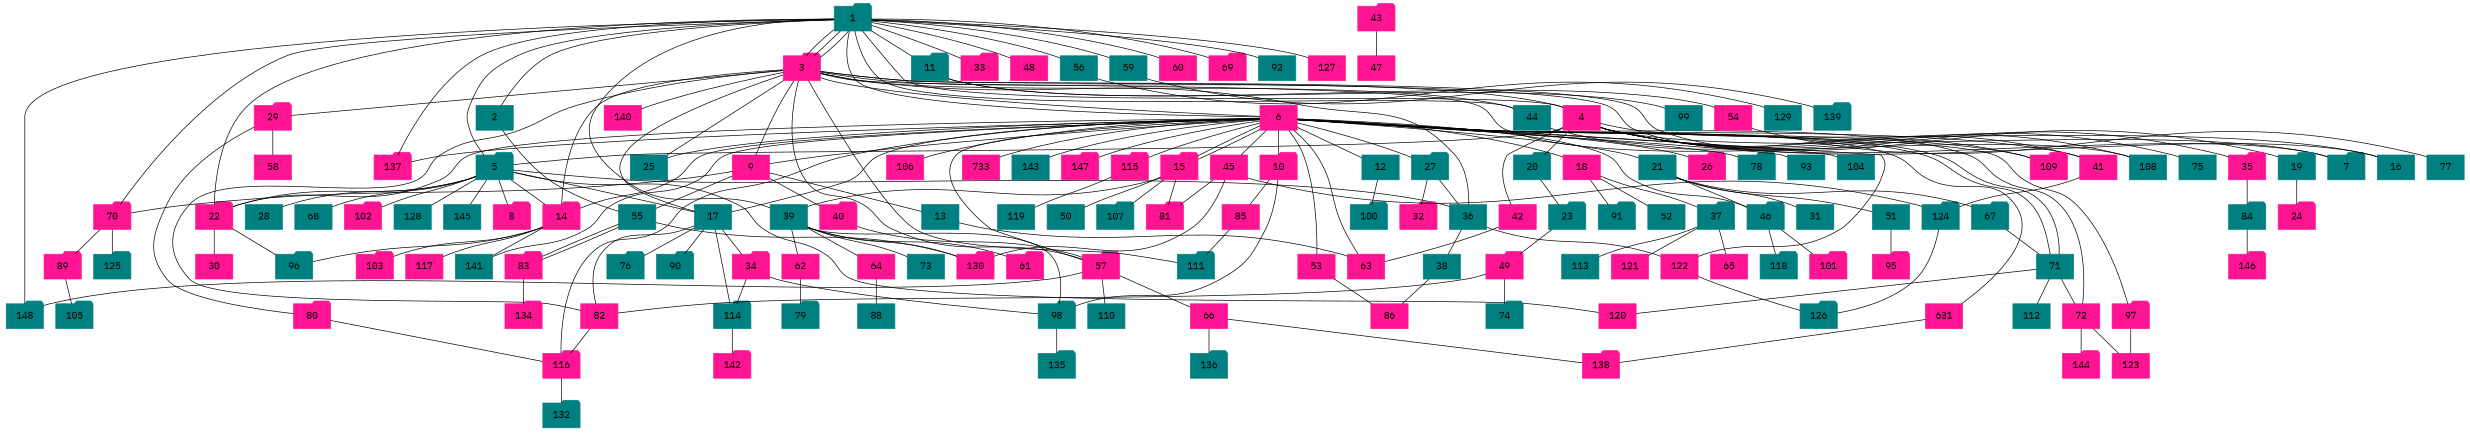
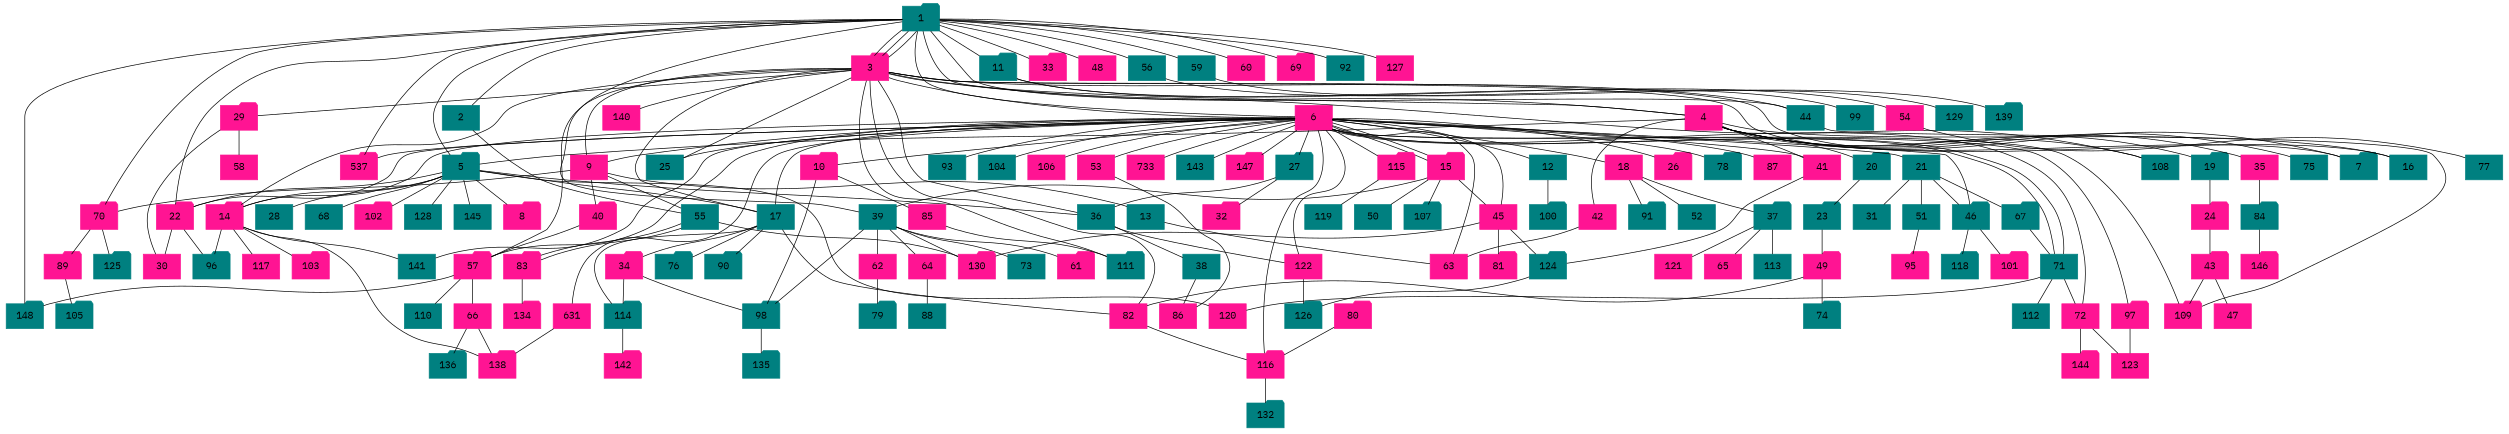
  graph {
    fontname="IBM Plex Mono"
    node [color=deeppink fontname="IBM Plex Mono" shape=folder style=filled]
    edge [fontname="IBM Plex Mono"]
    1 [color=teal]
    2 [color=teal shape=box]
    3
    4 [shape=box]
    5 [color=teal]
    6 [shape=box]
    11 [color=teal]
    22
    33
    39 [color=teal shape=box]
    44 [color=teal shape=box]
    48 [shape=box]
    56 [color=teal shape=box]
    59 [color=teal shape=box]
    60 [shape=box]
    69
    70
    92 [color=teal shape=box]
    127 [shape=box]
-   137
+   137 [label=537]
    148 [color=teal]
    55 [color=teal shape=box]
    7 [color=teal]
    9 [shape=box]
    14
    16 [color=teal shape=box]
    17 [color=teal shape=box]
    25 [color=teal shape=box]
    29
    36 [color=teal shape=box]
    57
    82 [shape=box]
    108 [color=teal shape=box]
    111 [color=teal]
    140 [shape=box]
    19 [color=teal]
    20 [color=teal]
-   35
+   35 [shape=box]
    41 [shape=box]
    42 [shape=box]
    75 [color=teal shape=box]
    8
    28 [color=teal shape=box]
    68 [color=teal shape=box]
    102
    120 [shape=box]
    128 [color=teal shape=box]
    145 [color=teal shape=box]
    10
    12 [color=teal shape=box]
    15
    18 [shape=box]
    21 [color=teal shape=box]
    26
    27 [color=teal]
    45 [shape=box]
    46 [color=teal]
    53 [shape=box]
    63 [shape=box]
    71 [color=teal shape=box]
    72 [shape=box]
    78 [color=teal]
+   87 [shape=box]
    93 [color=teal shape=box]
    97
    104 [color=teal shape=box]
    106 [shape=box]
    109
    115
    116
    122 [shape=box]
    n72 [label=631 shape=box]
    n73 [label=733 shape=box]
    141 [color=teal shape=box]
    143 [color=teal shape=box]
    147
    54 [shape=box]
    99 [color=teal shape=box]
    96 [color=teal]
    30 [shape=box]
    98 [color=teal]
    61
    62 [shape=box]
    64 [shape=box]
    73 [color=teal shape=box]
    130
    129 [color=teal shape=box]
    139 [color=teal]
    89
    125 [color=teal]
    83
    13 [color=teal shape=box]
    40
    103
    117 [shape=box]
    138
    34
    76 [color=teal]
    90 [color=teal]
    114 [color=teal]
    58 [shape=box]
    80
    38 [color=teal shape=box]
    66 [shape=box]
    110 [color=teal shape=box]
    24
    23 [color=teal]
    84 [color=teal]
    124 [color=teal]
    85 [shape=box]
    100 [color=teal]
    50 [color=teal shape=box]
    107 [color=teal]
    37 [color=teal]
    52 [color=teal shape=box]
    91 [color=teal]
    31 [color=teal shape=box]
    51 [color=teal shape=box]
    67 [color=teal]
    32
    81
    101
    118 [color=teal]
    86 [shape=box]
    112 [color=teal shape=box]
    123 [shape=box]
    144
    119 [color=teal shape=box]
    132 [color=teal]
    126 [color=teal]
    135 [color=teal]
    77 [color=teal shape=box]
    142
    65 [shape=box]
    113 [color=teal shape=box]
    121 [shape=box]
    43
    49
    95
    74 [color=teal]
    47 [shape=box]
    146
    79 [color=teal]
    88 [color=teal shape=box]
    134
    136 [color=teal]
    105 [color=teal]
    1 -- 2
    1 -- 3
    1 -- 3
    1 -- 3
    1 -- 4
    1 -- 5
    1 -- 6
    1 -- 11
    1 -- 22
    1 -- 33
    1 -- 39
    1 -- 44
    1 -- 48
    1 -- 56
    1 -- 59
    1 -- 60
    1 -- 69
    1 -- 70
    1 -- 92
    1 -- 127
    1 -- 137
    1 -- 148
    2 -- 55
    3 -- 4
    3 -- 6
    3 -- 44
    3 -- 7
    3 -- 9
    3 -- 14
    3 -- 16
    3 -- 17
    3 -- 25
    3 -- 29
    3 -- 36
    3 -- 57
    3 -- 82
    3 -- 108
    3 -- 111
    3 -- 140
    4 -- 5
    4 -- 7
    4 -- 16
    4 -- 108
    4 -- 19
    4 -- 20
    4 -- 35
    4 -- 41
    4 -- 42
    4 -- 75
    5 -- 22
    5 -- 14
    5 -- 17
    5 -- 36
    5 -- 8
    5 -- 28
    5 -- 68
    5 -- 102
    5 -- 120
    5 -- 128
    5 -- 145
    6 -- 22
    6 -- 137
    6 -- 9
    6 -- 14
    6 -- 17
    6 -- 25
    6 -- 57
    6 -- 41
    6 -- 10
    6 -- 12
    6 -- 15
    6 -- 15
    6 -- 18
    6 -- 21
    6 -- 26
    6 -- 27
    6 -- 45
    6 -- 46
    6 -- 53
    6 -- 63
    6 -- 71
    6 -- 71
    6 -- 72
    6 -- 78
+   6 -- 87
    6 -- 93
    6 -- 97
    6 -- 104
    6 -- 106
    6 -- 109
    6 -- 115
    6 -- 116
    6 -- 122
    6 -- n72
    6 -- n73
    6 -- 141
    6 -- 143
    6 -- 147
    11 -- 54
    11 -- 99
    22 -- 96
    22 -- 30
    39 -- 98
    39 -- 61
    39 -- 62
    39 -- 64
    39 -- 73
    39 -- 130
    44 -- 109
    56 -- 129
    59 -- 139
    70 -- 89
    70 -- 125
    55 -- 130
    55 -- 83
    55 -- 83
    9 -- 70
    9 -- 55
    9 -- 13
    9 -- 40
    14 -- 141
    14 -- 96
    14 -- 103
    14 -- 117
+   14 -- 138
    17 -- 82
    17 -- 34
    17 -- 76
    17 -- 90
    17 -- 114
    29 -- 58
-   29 -- 80
+   29 -- 30
    36 -- 122
    36 -- 38
    57 -- 148
    57 -- 66
    57 -- 110
    82 -- 116
    19 -- 24
    20 -- 23
    35 -- 84
    41 -- 124
    42 -- 63
    10 -- 98
    10 -- 85
    12 -- 100
    15 -- 39
-   15 -- 81
+   15 -- 45
    15 -- 50
    15 -- 107
    18 -- 37
    18 -- 52
    18 -- 91
    21 -- 46
    21 -- 31
    21 -- 51
    21 -- 67
    27 -- 36
    27 -- 32
    45 -- 130
    45 -- 124
    45 -- 81
    46 -- 101
    46 -- 118
    53 -- 86
    71 -- 120
    71 -- 72
    71 -- 112
    72 -- 123
    72 -- 144
    97 -- 123
    115 -- 119
    116 -- 132
    122 -- 126
    n72 -- 138
    54 -- 77
    98 -- 135
    62 -- 79
    64 -- 88
    89 -- 105
    83 -- 134
    13 -- 63
    40 -- 57
    34 -- 98
    34 -- 114
    114 -- 142
    80 -- 116
    38 -- 86
    66 -- 138
    66 -- 136
+   24 -- 43
    23 -- 49
    84 -- 146
    124 -- 126
    85 -- 111
    37 -- 65
    37 -- 113
    37 -- 121
    51 -- 95
    67 -- 71
+   43 -- 109
    43 -- 47
    49 -- 82
    49 -- 74
  }
